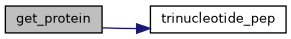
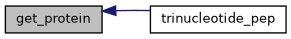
  digraph {
    rankdir=LR
    node [color=black fontname=Helvetica fontsize=10 shape=record style=filled]
    n1 [fillcolor=grey75 fontcolor=black height=0.2 label=get_protein width=0.4]
    n2 [fillcolor=white height=0.2 label=trinucleotide_pep width=0.4]
-   n1 -> n2 [color=midnightblue fontname=Helvetica fontsize=10 labelfontname=Helvetica labelfontsize=10 style=solid]
+   n2 -> n1 [color=midnightblue fontname=Helvetica fontsize=10 labelfontname=Helvetica labelfontsize=10 style=solid]
  }
